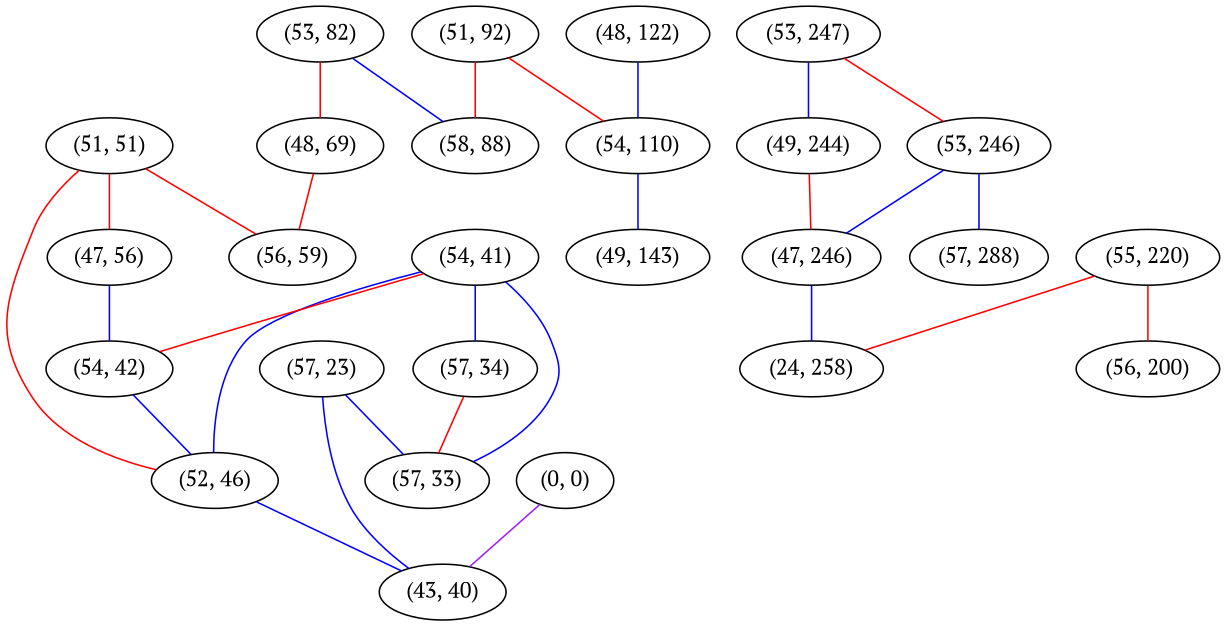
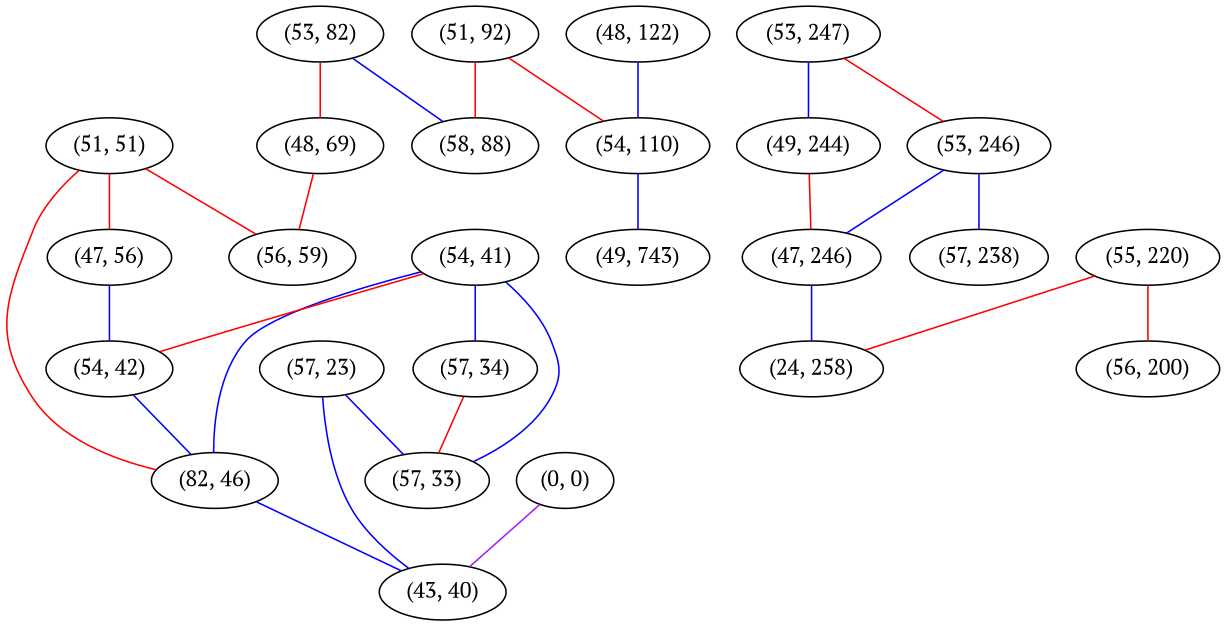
  graph {
    fontname="PT Serif"
    node [fontname="PT Serif"]
    edge [color=blue fontname="PT Serif" weight=1]
    "(51, 51)"
    "(47, 56)"
-   "(52, 46)"
+   "(52, 46)" [label="(82, 46)"]
    "(56, 59)"
    "(54, 42)"
    "(43, 40)"
    "(53, 247)"
    "(49, 244)"
    "(53, 246)"
    "(47, 246)"
-   "(57, 238)" [label="(57, 288)"]
+   "(57, 238)"
    "(24, 258)"
    "(54, 41)"
    "(57, 34)"
    "(57, 33)"
    "(53, 82)"
    "(48, 69)"
    "(58, 88)"
    "(51, 92)"
    "(54, 110)"
    "(57, 23)"
    "(0, 0)"
    "(55, 220)"
    "(56, 200)"
-   "(49, 143)"
+   "(49, 143)" [label="(49, 743)"]
    "(48, 122)"
    "(51, 51)" -- "(47, 56)" [color=red]
    "(51, 51)" -- "(52, 46)" [color=red]
    "(51, 51)" -- "(56, 59)" [color=red]
    "(47, 56)" -- "(54, 42)" [weight=3]
    "(52, 46)" -- "(43, 40)" [weight=3]
    "(54, 42)" -- "(52, 46)" [weight=3]
    "(53, 247)" -- "(49, 244)" [weight=3]
    "(53, 247)" -- "(53, 246)" [color=red]
    "(49, 244)" -- "(47, 246)" [color=red]
    "(53, 246)" -- "(47, 246)" [weight=3]
    "(53, 246)" -- "(57, 238)" [weight=3]
    "(47, 246)" -- "(24, 258)" [weight=3]
    "(54, 41)" -- "(52, 46)" [weight=3]
    "(54, 41)" -- "(54, 42)" [color=red]
    "(54, 41)" -- "(57, 34)" [weight=3]
    "(54, 41)" -- "(57, 33)" [weight=3]
    "(57, 34)" -- "(57, 33)" [color=red]
    "(53, 82)" -- "(48, 69)" [color=red]
    "(53, 82)" -- "(58, 88)"
    "(48, 69)" -- "(56, 59)" [color=red]
    "(51, 92)" -- "(58, 88)" [color=red]
    "(51, 92)" -- "(54, 110)" [color=red]
    "(54, 110)" -- "(49, 143)" [weight=3]
    "(57, 23)" -- "(43, 40)"
    "(57, 23)" -- "(57, 33)" [weight=3]
    "(0, 0)" -- "(43, 40)" [color=purple weight=4]
    "(55, 220)" -- "(24, 258)" [color=red]
    "(55, 220)" -- "(56, 200)" [color=red]
    "(48, 122)" -- "(54, 110)" [weight=3]
  }
